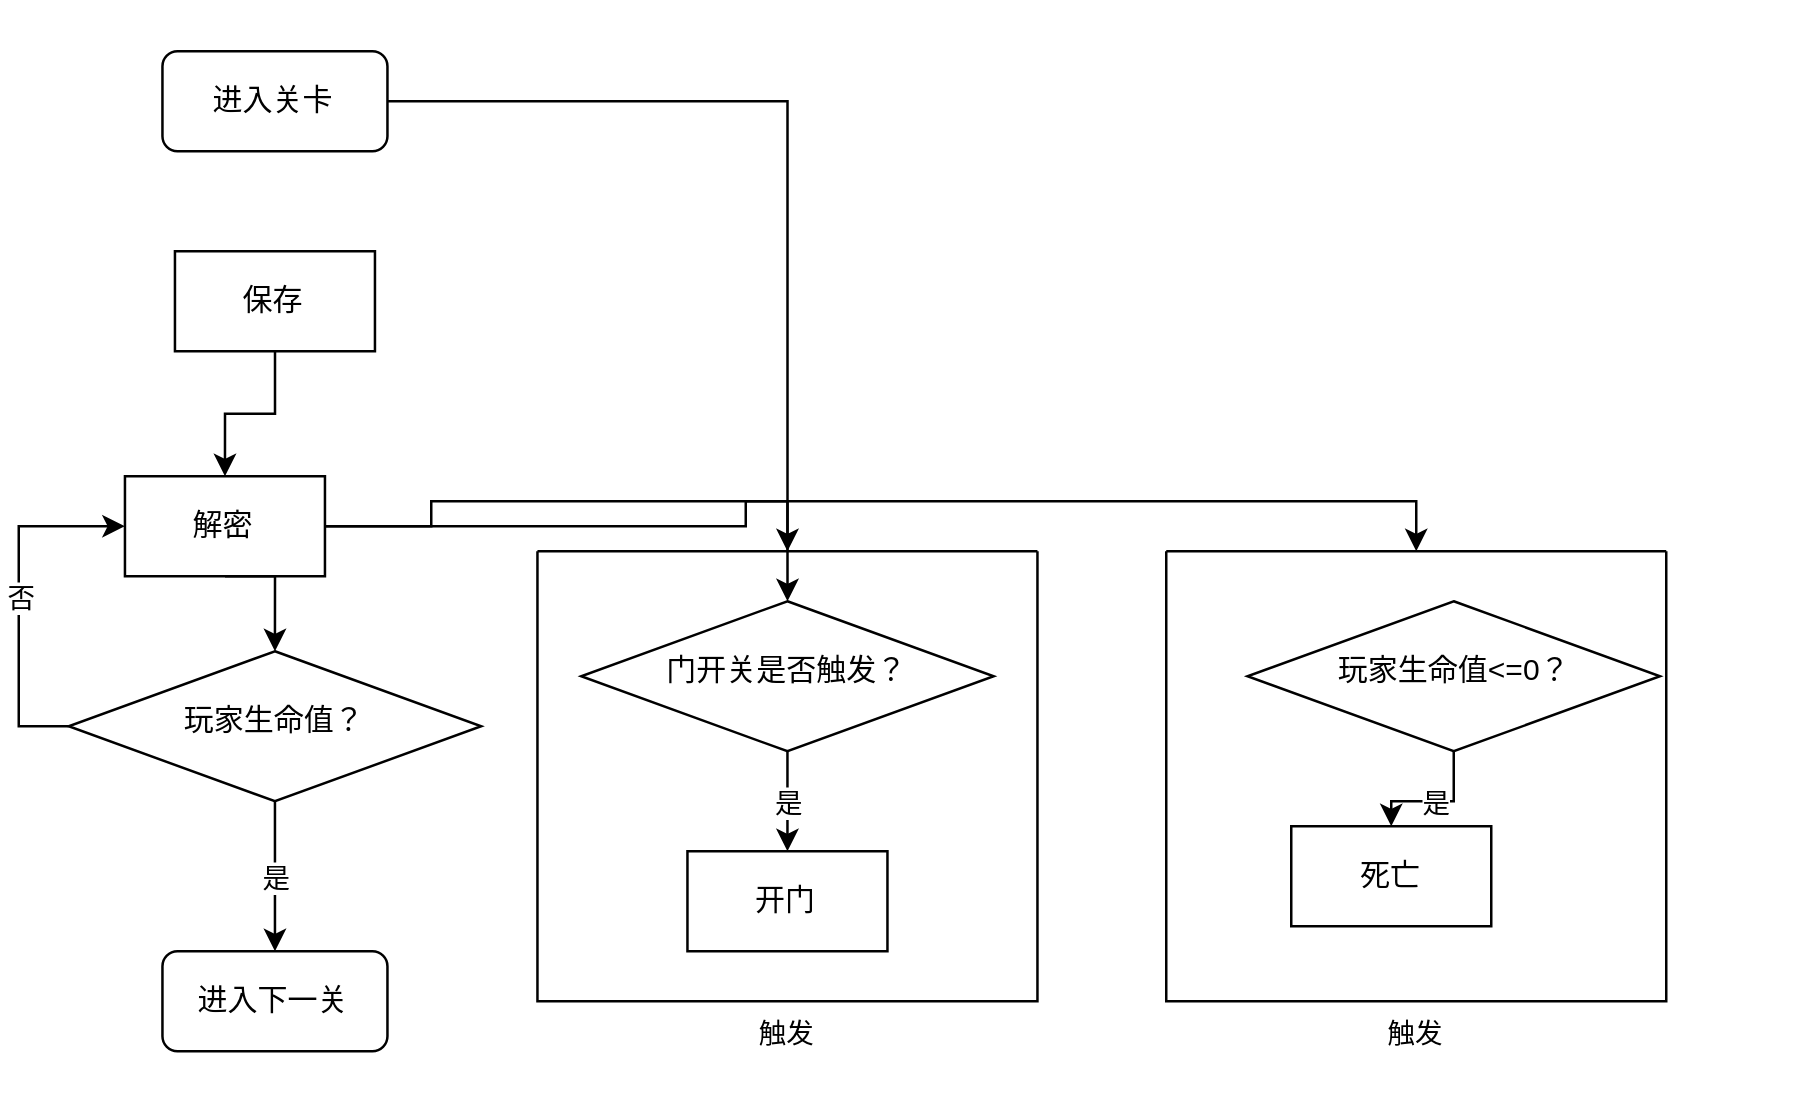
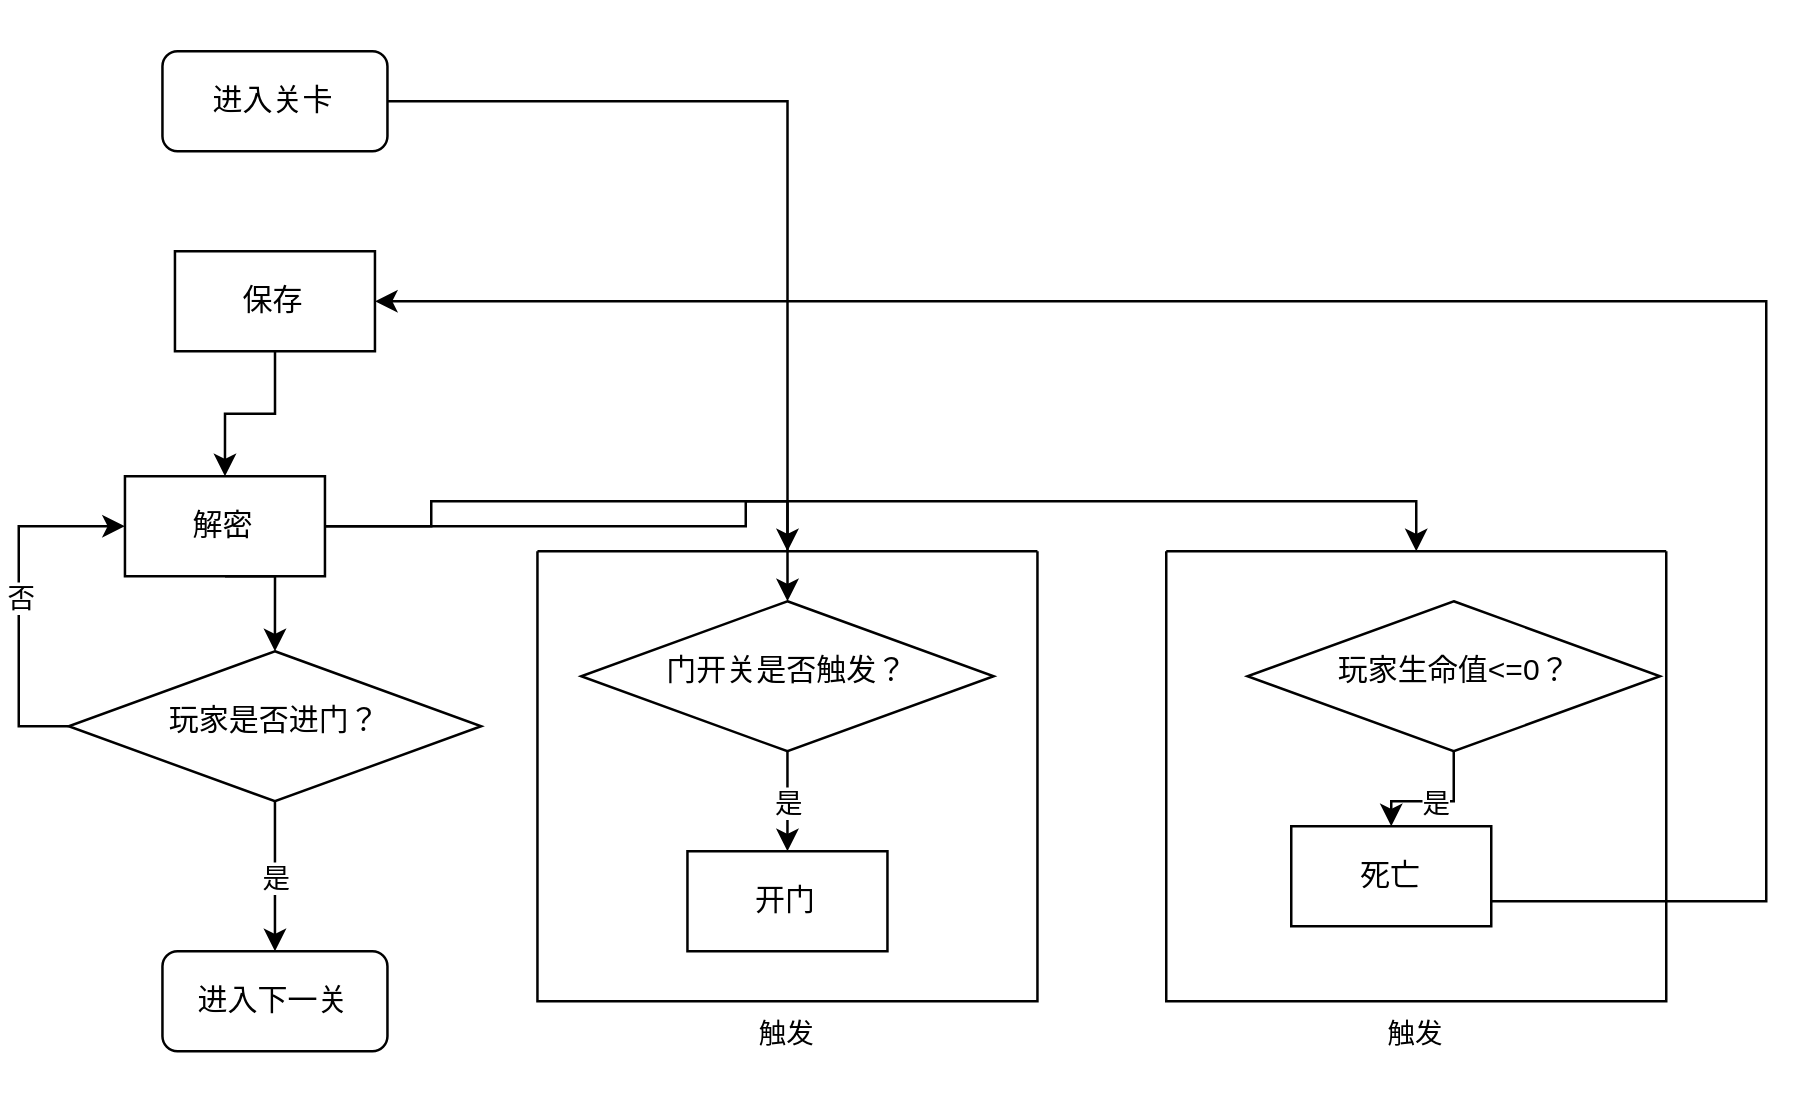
  <mxCell id="0" />
  <mxCell id="1" parent="0" />
  <mxCell id="2" style="edgeStyle=orthogonalEdgeStyle;rounded=0;orthogonalLoop=1;jettySize=auto;html=1;entryX=0.5;entryY=0;entryDx=0;entryDy=0;" parent="1" source="17" target="10" edge="1"><mxGeometry relative="1" as="geometry" /></mxCell>
  <mxCell id="3" value="进入关卡" style="rounded=1;whiteSpace=wrap;html=1;fontSize=12;glass=0;strokeWidth=1;shadow=0;" parent="1" vertex="1"><mxGeometry x="58.48" y="20" width="90" height="40" as="geometry" /></mxCell>
  <mxCell id="4" style="edgeStyle=orthogonalEdgeStyle;rounded=0;orthogonalLoop=1;jettySize=auto;html=1;entryX=0.5;entryY=0;entryDx=0;entryDy=0;exitX=0.5;exitY=1;exitDx=0;exitDy=0;" parent="1" source="6" target="11" edge="1"><mxGeometry relative="1" as="geometry"><mxPoint x="173.48" y="110" as="sourcePoint" /><mxPoint x="225.98" y="340" as="targetPoint" /></mxGeometry></mxCell>
  <mxCell id="5" value="是" style="edgeLabel;html=1;align=center;verticalAlign=middle;resizable=0;points=[];" parent="4" vertex="1" connectable="0"><mxGeometry relative="1" as="geometry"><mxPoint as="offset" /></mxGeometry></mxCell>
  <mxCell id="6" value="门开关是否触发？" style="rhombus;whiteSpace=wrap;html=1;shadow=0;fontFamily=Helvetica;fontSize=12;align=center;strokeWidth=1;spacing=6;spacingTop=-4;" parent="1" vertex="1"><mxGeometry x="225.98" y="240" width="165" height="60" as="geometry" /></mxCell>
  <mxCell id="7" style="edgeStyle=orthogonalEdgeStyle;rounded=0;orthogonalLoop=1;jettySize=auto;html=1;exitX=0.5;exitY=1;exitDx=0;exitDy=0;entryX=0.5;entryY=0;entryDx=0;entryDy=0;" parent="1" source="10" target="15" edge="1"><mxGeometry relative="1" as="geometry"><mxPoint x="103.48" y="310" as="targetPoint" /></mxGeometry></mxCell>
  <mxCell id="8" style="edgeStyle=orthogonalEdgeStyle;rounded=0;orthogonalLoop=1;jettySize=auto;html=1;entryX=0.5;entryY=0;entryDx=0;entryDy=0;" parent="1" source="10" target="12" edge="1"><mxGeometry relative="1" as="geometry" /></mxCell>
  <mxCell id="9" style="edgeStyle=orthogonalEdgeStyle;rounded=0;orthogonalLoop=1;jettySize=auto;html=1;entryX=0.5;entryY=0;entryDx=0;entryDy=0;" parent="1" source="10" target="21" edge="1"><mxGeometry relative="1" as="geometry" /></mxCell>
  <mxCell id="10" value="解密" style="rounded=0;whiteSpace=wrap;html=1;" parent="1" vertex="1"><mxGeometry x="43.48" y="190" width="80" height="40" as="geometry" /></mxCell>
  <mxCell id="11" value="开门" style="rounded=0;whiteSpace=wrap;html=1;" parent="1" vertex="1"><mxGeometry x="268.48" y="340" width="80" height="40" as="geometry" /></mxCell>
  <mxCell id="12" value="触发" style="swimlane;startSize=0;verticalAlign=top;labelPosition=center;verticalLabelPosition=bottom;align=center;fontStyle=0;fontSize=11;" parent="1" vertex="1"><mxGeometry x="208.48" y="220" width="200" height="180" as="geometry" /></mxCell>
  <mxCell id="13" style="edgeStyle=orthogonalEdgeStyle;rounded=0;orthogonalLoop=1;jettySize=auto;html=1;entryX=0;entryY=0.5;entryDx=0;entryDy=0;exitX=0;exitY=0.5;exitDx=0;exitDy=0;" parent="1" source="15" target="10" edge="1"><mxGeometry relative="1" as="geometry" /></mxCell>
  <mxCell id="14" value="否" style="edgeLabel;html=1;align=center;verticalAlign=middle;resizable=0;points=[];" parent="13" vertex="1" connectable="0"><mxGeometry relative="1" as="geometry"><mxPoint as="offset" /></mxGeometry></mxCell>
- <mxCell id="15" value="玩家生命值？" style="rhombus;whiteSpace=wrap;html=1;shadow=0;fontFamily=Helvetica;fontSize=12;align=center;strokeWidth=1;spacing=6;spacingTop=-4;" parent="1" vertex="1"><mxGeometry x="20.98" y="260" width="165" height="60" as="geometry" /></mxCell>
+ <mxCell id="15" value="玩家是否进门？" style="rhombus;whiteSpace=wrap;html=1;shadow=0;fontFamily=Helvetica;fontSize=12;align=center;strokeWidth=1;spacing=6;spacingTop=-4;" parent="1" vertex="1"><mxGeometry x="20.98" y="260" width="165" height="60" as="geometry" /></mxCell>
  <mxCell id="16" value="" style="edgeStyle=orthogonalEdgeStyle;rounded=0;orthogonalLoop=1;jettySize=auto;html=1;" parent="1" source="3" target="6" edge="1"><mxGeometry relative="1" as="geometry"><mxPoint x="103.48" y="60" as="sourcePoint" /><mxPoint x="103.48" y="220" as="targetPoint" /></mxGeometry></mxCell>
  <mxCell id="17" value="保存" style="rounded=0;whiteSpace=wrap;html=1;" parent="1" vertex="1"><mxGeometry x="63.48" y="100" width="80" height="40" as="geometry" /></mxCell>
  <mxCell id="18" value="" style="edgeStyle=orthogonalEdgeStyle;rounded=0;orthogonalLoop=1;jettySize=auto;html=1;entryX=0.5;entryY=0;entryDx=0;entryDy=0;" parent="1" source="15" target="20" edge="1"><mxGeometry relative="1" as="geometry"><mxPoint x="103.48" y="320" as="sourcePoint" /><mxPoint x="103.48" y="420" as="targetPoint" /></mxGeometry></mxCell>
  <mxCell id="19" value="是" style="edgeLabel;html=1;align=center;verticalAlign=middle;resizable=0;points=[];" parent="18" vertex="1" connectable="0"><mxGeometry relative="1" as="geometry"><mxPoint as="offset" /></mxGeometry></mxCell>
  <mxCell id="20" value="进入下一关" style="rounded=1;whiteSpace=wrap;html=1;fontSize=12;glass=0;strokeWidth=1;shadow=0;" parent="1" vertex="1"><mxGeometry x="58.48" y="380" width="90" height="40" as="geometry" /></mxCell>
  <mxCell id="21" value="触发" style="swimlane;startSize=0;fontStyle=0;fontSize=11;labelPosition=center;verticalLabelPosition=bottom;align=center;verticalAlign=top;" parent="1" vertex="1"><mxGeometry x="460" y="220" width="200" height="180" as="geometry" /></mxCell>
  <mxCell id="22" style="edgeStyle=orthogonalEdgeStyle;rounded=0;orthogonalLoop=1;jettySize=auto;html=1;entryX=0.5;entryY=0;entryDx=0;entryDy=0;" parent="21" source="24" target="25" edge="1"><mxGeometry relative="1" as="geometry" /></mxCell>
  <mxCell id="23" value="是" style="edgeLabel;html=1;align=center;verticalAlign=middle;resizable=0;points=[];" parent="22" vertex="1" connectable="0"><mxGeometry relative="1" as="geometry"><mxPoint as="offset" /></mxGeometry></mxCell>
  <mxCell id="24" value="玩家生命值&amp;lt;=0？" style="rhombus;whiteSpace=wrap;html=1;shadow=0;fontFamily=Helvetica;fontSize=12;align=center;strokeWidth=1;spacing=6;spacingTop=-4;" parent="21" vertex="1"><mxGeometry x="32.5" y="20" width="165" height="60" as="geometry" /></mxCell>
  <mxCell id="25" value="死亡" style="rounded=0;whiteSpace=wrap;html=1;" parent="21" vertex="1"><mxGeometry x="50" y="110" width="80" height="40" as="geometry" /></mxCell>
+ <mxCell id="26" style="edgeStyle=orthogonalEdgeStyle;rounded=0;orthogonalLoop=1;jettySize=auto;html=1;entryX=1;entryY=0.5;entryDx=0;entryDy=0;" parent="1" source="25" target="17" edge="1"><mxGeometry relative="1" as="geometry"><Array as="points"><mxPoint x="700" y="360" /><mxPoint x="700" y="120" /></Array></mxGeometry></mxCell>
